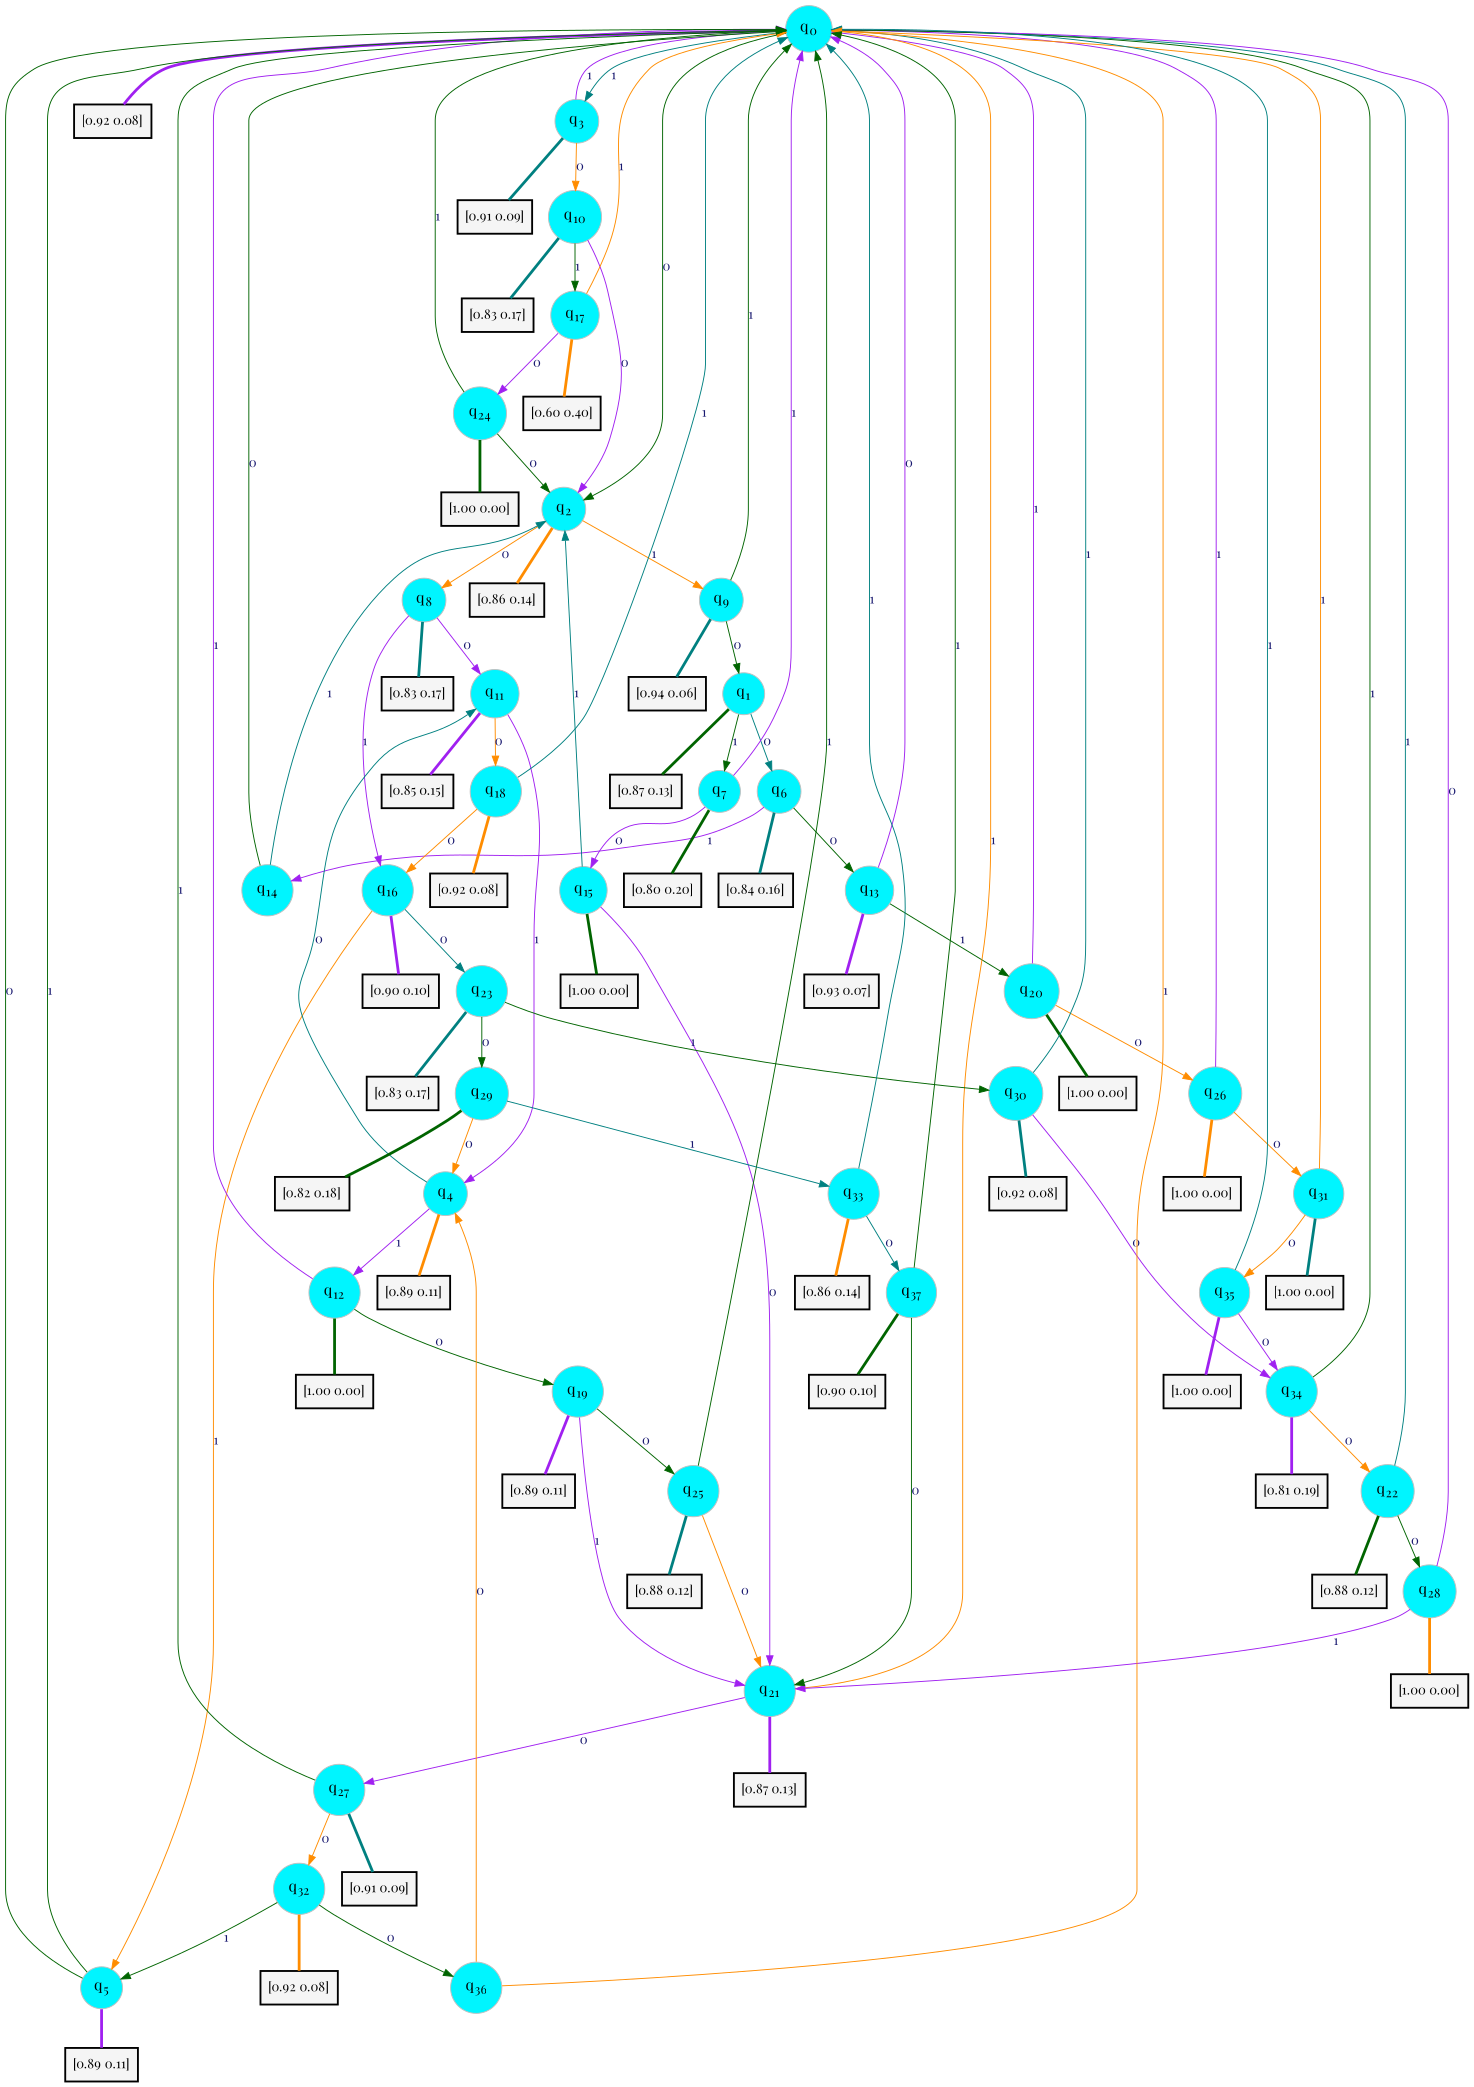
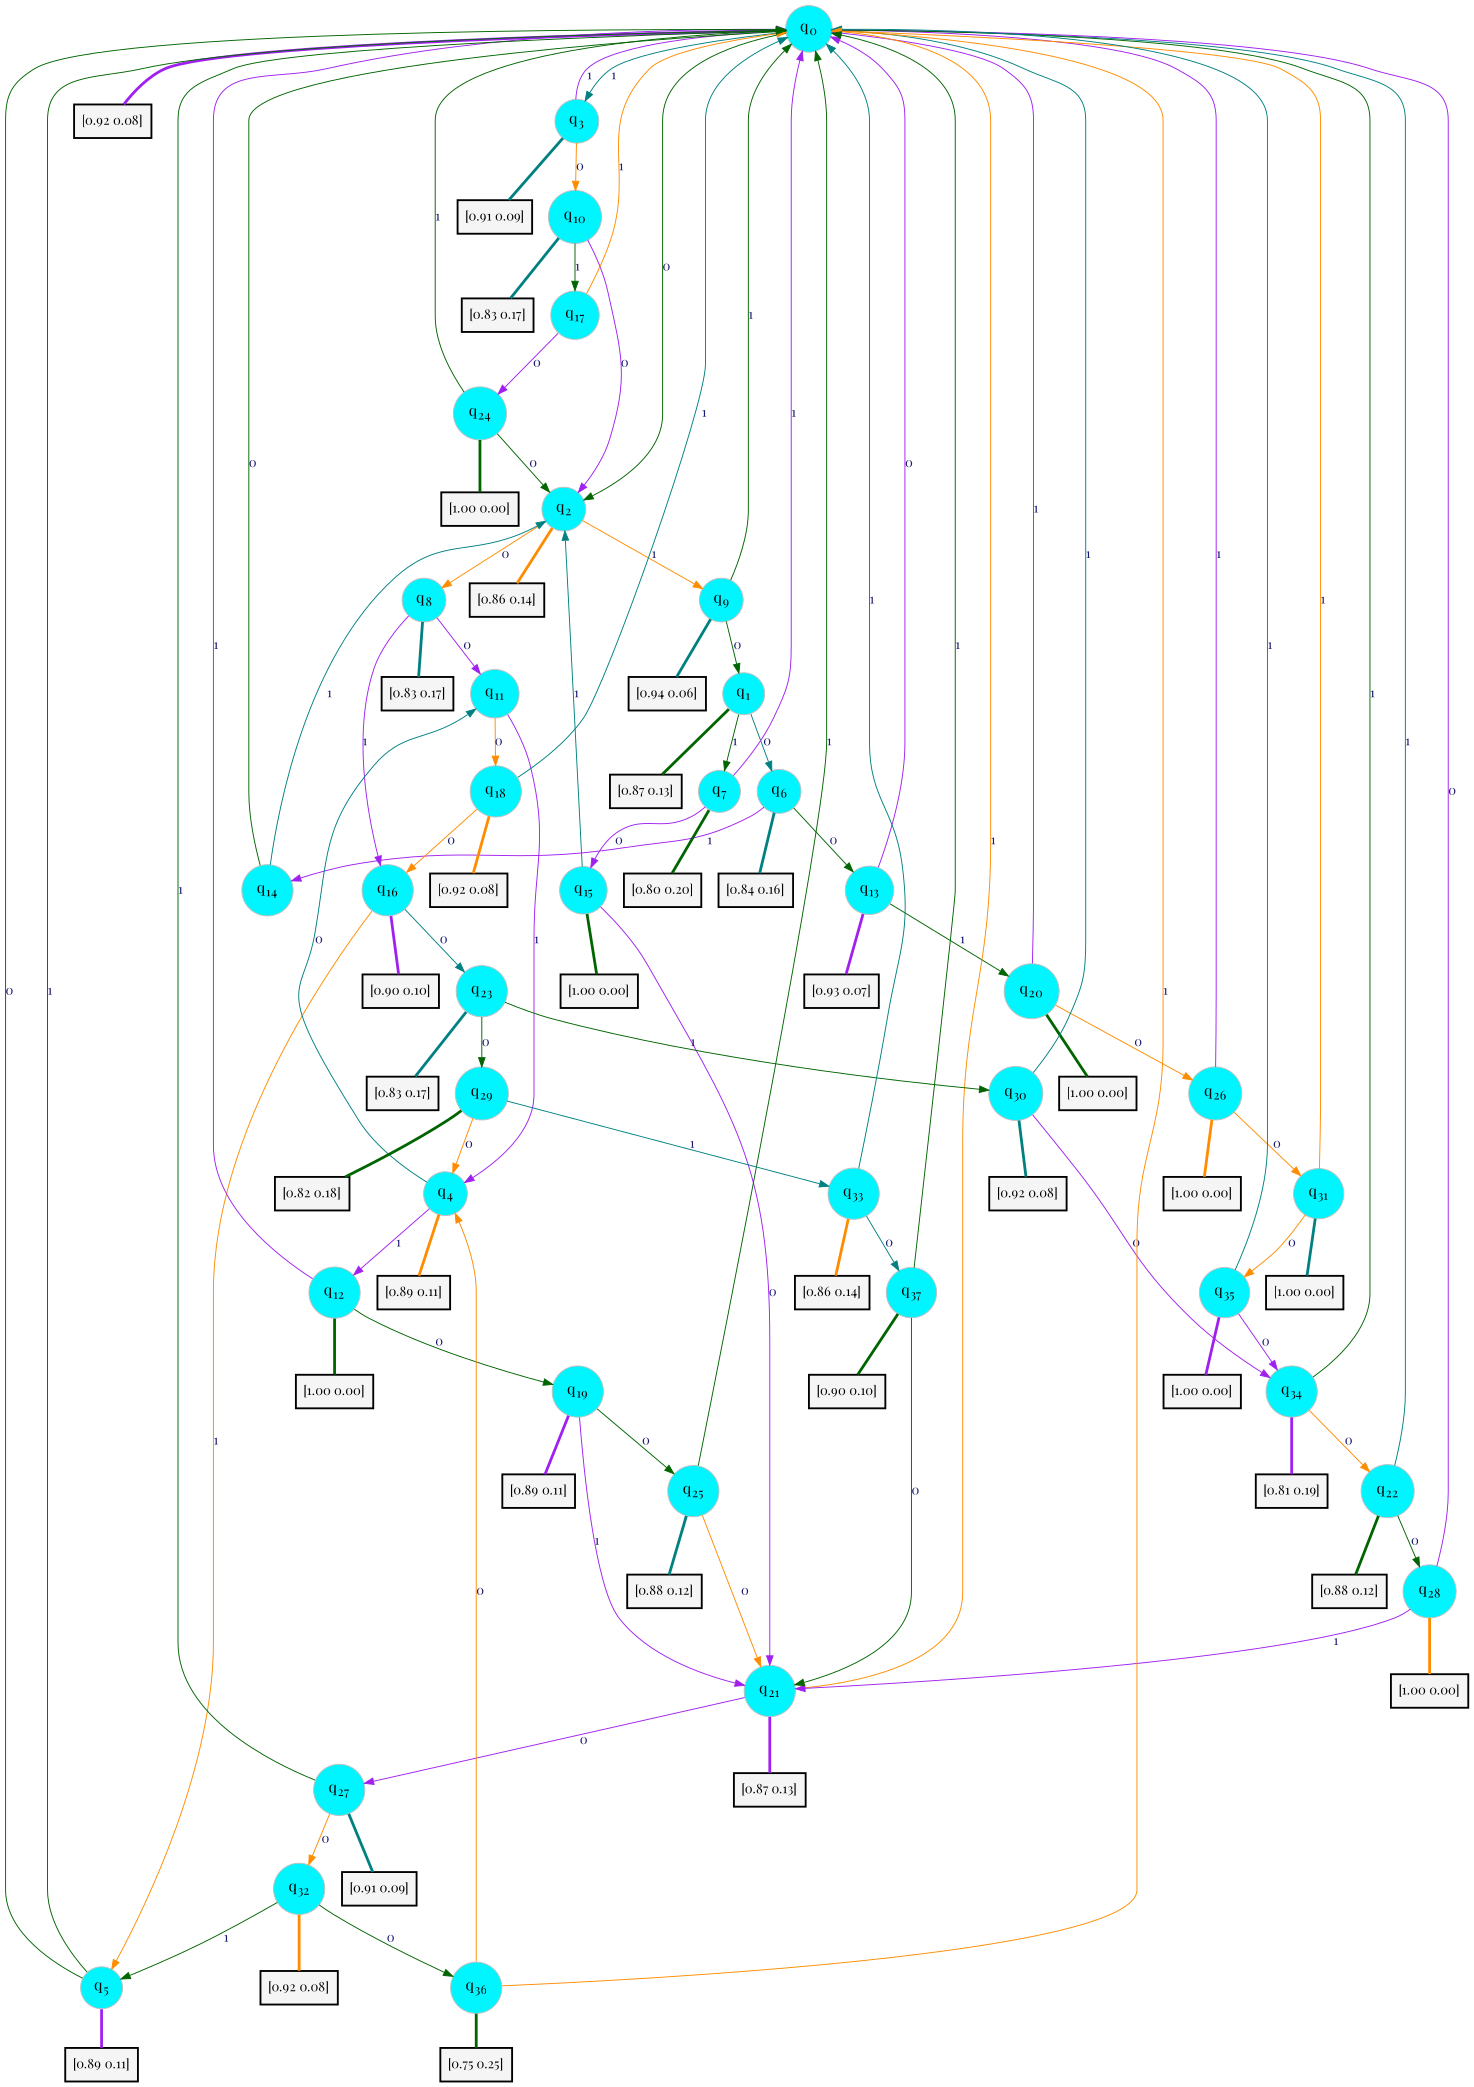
  digraph {
    fontname="Playfair Display"
    rankdir=TD
    node [color=gray fillcolor=turquoise1 fontcolor=black fontname="Playfair Display" fontsize=16 fontweight=bold shape=circle style=filled]
    edge [arrowsize=1 color=darkgreen fontcolor=midnightblue fontname="Playfair Display" fontweight=bold penwidth=1 style=solid weight=20]
    n1 [label=<q<SUB>0</SUB>>]
    n2 [label=<q<SUB>2</SUB>>]
    n3 [label=<q<SUB>3</SUB>>]
    n4 [color=black fillcolor=whitesmoke fontsize=14 label="[0.92 0.08]" penwidth=2 shape=box]
    n5 [label=<q<SUB>8</SUB>>]
    n6 [label=<q<SUB>9</SUB>>]
    n7 [color=black fillcolor=whitesmoke fontsize=14 label="[0.86 0.14]" penwidth=2 shape=box]
    n8 [label=<q<SUB>10</SUB>>]
    n9 [color=black fillcolor=whitesmoke fontsize=14 label="[0.91 0.09]" penwidth=2 shape=box]
    n10 [label=<q<SUB>1</SUB>>]
    n11 [label=<q<SUB>6</SUB>>]
    n12 [label=<q<SUB>7</SUB>>]
    n13 [color=black fillcolor=whitesmoke fontsize=14 label="[0.87 0.13]" penwidth=2 shape=box]
    n14 [label=<q<SUB>13</SUB>>]
    n15 [label=<q<SUB>14</SUB>>]
    n16 [color=black fillcolor=whitesmoke fontsize=14 label="[0.84 0.16]" penwidth=2 shape=box]
    n17 [label=<q<SUB>15</SUB>>]
    n18 [color=black fillcolor=whitesmoke fontsize=14 label="[0.80 0.20]" penwidth=2 shape=box]
    n19 [label=<q<SUB>11</SUB>>]
    n20 [label=<q<SUB>16</SUB>>]
    n21 [color=black fillcolor=whitesmoke fontsize=14 label="[0.83 0.17]" penwidth=2 shape=box]
    n22 [color=black fillcolor=whitesmoke fontsize=14 label="[0.94 0.06]" penwidth=2 shape=box]
    n23 [label=<q<SUB>17</SUB>>]
    n24 [color=black fillcolor=whitesmoke fontsize=14 label="[0.83 0.17]" penwidth=2 shape=box]
    n25 [label=<q<SUB>4</SUB>>]
    n26 [label=<q<SUB>12</SUB>>]
    n27 [color=black fillcolor=whitesmoke fontsize=14 label="[0.89 0.11]" penwidth=2 shape=box]
    n28 [label=<q<SUB>18</SUB>>]
-   n29 [color=black fillcolor=whitesmoke fontsize=14 label="[0.85 0.15]" penwidth=2 shape=box]
    n30 [label=<q<SUB>19</SUB>>]
    n31 [color=black fillcolor=whitesmoke fontsize=14 label="[1.00 0.00]" penwidth=2 shape=box]
    n32 [label=<q<SUB>5</SUB>>]
    n33 [color=black fillcolor=whitesmoke fontsize=14 label="[0.89 0.11]" penwidth=2 shape=box]
    n34 [label=<q<SUB>20</SUB>>]
    n35 [color=black fillcolor=whitesmoke fontsize=14 label="[0.93 0.07]" penwidth=2 shape=box]
    n36 [label=<q<SUB>21</SUB>>]
    n37 [color=black fillcolor=whitesmoke fontsize=14 label="[1.00 0.00]" penwidth=2 shape=box]
    n38 [label=<q<SUB>23</SUB>>]
    n39 [color=black fillcolor=whitesmoke fontsize=14 label="[0.90 0.10]" penwidth=2 shape=box]
    n40 [label=<q<SUB>24</SUB>>]
-   n41 [color=black fillcolor=whitesmoke fontsize=14 label="[0.60 0.40]" penwidth=2 shape=box]
    n42 [color=black fillcolor=whitesmoke fontsize=14 label="[0.92 0.08]" penwidth=2 shape=box]
    n43 [label=<q<SUB>25</SUB>>]
    n44 [color=black fillcolor=whitesmoke fontsize=14 label="[0.89 0.11]" penwidth=2 shape=box]
    n45 [label=<q<SUB>26</SUB>>]
    n46 [color=black fillcolor=whitesmoke fontsize=14 label="[1.00 0.00]" penwidth=2 shape=box]
    n47 [label=<q<SUB>27</SUB>>]
    n48 [color=black fillcolor=whitesmoke fontsize=14 label="[0.87 0.13]" penwidth=2 shape=box]
    n49 [label=<q<SUB>29</SUB>>]
    n50 [label=<q<SUB>30</SUB>>]
    n51 [color=black fillcolor=whitesmoke fontsize=14 label="[0.83 0.17]" penwidth=2 shape=box]
    n52 [color=black fillcolor=whitesmoke fontsize=14 label="[1.00 0.00]" penwidth=2 shape=box]
    n53 [color=black fillcolor=whitesmoke fontsize=14 label="[0.88 0.12]" penwidth=2 shape=box]
    n54 [label=<q<SUB>31</SUB>>]
    n55 [color=black fillcolor=whitesmoke fontsize=14 label="[1.00 0.00]" penwidth=2 shape=box]
    n56 [label=<q<SUB>32</SUB>>]
    n57 [color=black fillcolor=whitesmoke fontsize=14 label="[0.91 0.09]" penwidth=2 shape=box]
    n58 [label=<q<SUB>22</SUB>>]
    n59 [label=<q<SUB>28</SUB>>]
    n60 [color=black fillcolor=whitesmoke fontsize=14 label="[0.88 0.12]" penwidth=2 shape=box]
    n61 [color=black fillcolor=whitesmoke fontsize=14 label="[1.00 0.00]" penwidth=2 shape=box]
    n62 [label=<q<SUB>33</SUB>>]
    n63 [color=black fillcolor=whitesmoke fontsize=14 label="[0.82 0.18]" penwidth=2 shape=box]
    n64 [label=<q<SUB>34</SUB>>]
    n65 [color=black fillcolor=whitesmoke fontsize=14 label="[0.92 0.08]" penwidth=2 shape=box]
    n66 [label=<q<SUB>35</SUB>>]
    n67 [color=black fillcolor=whitesmoke fontsize=14 label="[1.00 0.00]" penwidth=2 shape=box]
    n68 [label=<q<SUB>36</SUB>>]
    n69 [color=black fillcolor=whitesmoke fontsize=14 label="[0.92 0.08]" penwidth=2 shape=box]
    n70 [label=<q<SUB>37</SUB>>]
    n71 [color=black fillcolor=whitesmoke fontsize=14 label="[0.86 0.14]" penwidth=2 shape=box]
    n72 [color=black fillcolor=whitesmoke fontsize=14 label="[0.81 0.19]" penwidth=2 shape=box]
    n73 [color=black fillcolor=whitesmoke fontsize=14 label="[1.00 0.00]" penwidth=2 shape=box]
+   n74 [color=black fillcolor=whitesmoke fontsize=14 label="[0.75 0.25]" penwidth=2 shape=box]
    n75 [color=black fillcolor=whitesmoke fontsize=14 label="[0.90 0.10]" penwidth=2 shape=box]
    n1 -> n2 [label=0]
    n1 -> n3 [color=teal label=1]
    n1 -> n4 [arrowhead=none color=purple penwidth=3]
    n2 -> n5 [color=darkorange label=0]
    n2 -> n6 [color=darkorange label=1]
    n2 -> n7 [arrowhead=none color=darkorange penwidth=3]
    n3 -> n1 [color=purple label=1]
    n3 -> n8 [color=darkorange label=0]
    n3 -> n9 [arrowhead=none color=teal penwidth=3]
    n5 -> n19 [color=purple label=0]
    n5 -> n20 [color=purple label=1]
    n5 -> n21 [arrowhead=none color=teal penwidth=3]
    n6 -> n1 [label=1]
    n6 -> n10 [label=0]
    n6 -> n22 [arrowhead=none color=teal penwidth=3]
    n8 -> n2 [color=purple label=0]
    n8 -> n23 [label=1]
    n8 -> n24 [arrowhead=none color=teal penwidth=3]
    n10 -> n11 [color=teal label=0]
    n10 -> n12 [label=1]
    n10 -> n13 [arrowhead=none penwidth=3]
    n11 -> n14 [label=0]
    n11 -> n15 [color=purple label=1]
    n11 -> n16 [arrowhead=none color=teal penwidth=3]
    n12 -> n1 [color=purple label=1]
    n12 -> n17 [color=purple label=0]
    n12 -> n18 [arrowhead=none penwidth=3]
    n14 -> n1 [color=purple label=0]
    n14 -> n34 [label=1]
    n14 -> n35 [arrowhead=none color=purple penwidth=3]
    n15 -> n1 [label=0]
    n15 -> n2 [color=teal label=1]
    n17 -> n2 [color=teal label=1]
    n17 -> n36 [color=purple label=0]
    n17 -> n37 [arrowhead=none penwidth=3]
    n19 -> n25 [color=purple label=1]
    n19 -> n28 [color=darkorange label=0]
-   n19 -> n29 [arrowhead=none color=purple penwidth=3]
    n20 -> n32 [color=darkorange label=1]
    n20 -> n38 [color=teal label=0]
    n20 -> n39 [arrowhead=none color=purple penwidth=3]
    n23 -> n1 [color=darkorange label=1]
    n23 -> n40 [color=purple label=0]
-   n23 -> n41 [arrowhead=none color=darkorange penwidth=3]
    n25 -> n19 [color=teal label=0]
    n25 -> n26 [color=purple label=1]
    n25 -> n27 [arrowhead=none color=darkorange penwidth=3]
    n26 -> n1 [color=purple label=1]
    n26 -> n30 [label=0]
    n26 -> n31 [arrowhead=none penwidth=3]
    n28 -> n1 [color=teal label=1]
    n28 -> n20 [color=darkorange label=0]
    n28 -> n42 [arrowhead=none color=darkorange penwidth=3]
    n30 -> n36 [color=purple label=1]
    n30 -> n43 [label=0]
    n30 -> n44 [arrowhead=none color=purple penwidth=3]
    n32 -> n1 [label=0]
    n32 -> n1 [label=1]
    n32 -> n33 [arrowhead=none color=purple penwidth=3]
    n34 -> n1 [color=purple label=1]
    n34 -> n45 [color=darkorange label=0]
    n34 -> n46 [arrowhead=none penwidth=3]
    n36 -> n1 [color=darkorange label=1]
    n36 -> n47 [color=purple label=0]
    n36 -> n48 [arrowhead=none color=purple penwidth=3]
    n38 -> n49 [label=0]
    n38 -> n50 [label=1]
    n38 -> n51 [arrowhead=none color=teal penwidth=3]
    n40 -> n1 [label=1]
    n40 -> n2 [label=0]
    n40 -> n52 [arrowhead=none penwidth=3]
    n43 -> n1 [label=1]
    n43 -> n36 [color=darkorange label=0]
    n43 -> n53 [arrowhead=none color=teal penwidth=3]
    n45 -> n1 [color=purple label=1]
    n45 -> n54 [color=darkorange label=0]
    n45 -> n55 [arrowhead=none color=darkorange penwidth=3]
    n47 -> n1 [label=1]
    n47 -> n56 [color=darkorange label=0]
    n47 -> n57 [arrowhead=none color=teal penwidth=3]
    n49 -> n25 [color=darkorange label=0]
    n49 -> n62 [color=teal label=1]
    n49 -> n63 [arrowhead=none penwidth=3]
    n50 -> n1 [color=teal label=1]
    n50 -> n64 [color=purple label=0]
    n50 -> n65 [arrowhead=none color=teal penwidth=3]
    n54 -> n1 [color=darkorange label=1]
    n54 -> n66 [color=darkorange label=0]
    n54 -> n67 [arrowhead=none color=teal penwidth=3]
    n56 -> n32 [label=1]
    n56 -> n68 [label=0]
    n56 -> n69 [arrowhead=none color=darkorange penwidth=3]
    n58 -> n1 [color=teal label=1]
    n58 -> n59 [label=0]
    n58 -> n60 [arrowhead=none penwidth=3]
    n59 -> n1 [color=purple label=0]
    n59 -> n36 [color=purple label=1]
    n59 -> n61 [arrowhead=none color=darkorange penwidth=3]
    n62 -> n1 [color=teal label=1]
    n62 -> n70 [color=teal label=0]
    n62 -> n71 [arrowhead=none color=darkorange penwidth=3]
    n64 -> n1 [label=1]
    n64 -> n58 [color=darkorange label=0]
    n64 -> n72 [arrowhead=none color=purple penwidth=3]
    n66 -> n1 [color=teal label=1]
    n66 -> n64 [color=purple label=0]
    n66 -> n73 [arrowhead=none color=purple penwidth=3]
    n68 -> n1 [color=darkorange label=1]
    n68 -> n25 [color=darkorange label=0]
+   n68 -> n74 [arrowhead=none penwidth=3]
    n70 -> n1 [label=1]
    n70 -> n36 [label=0]
    n70 -> n75 [arrowhead=none penwidth=3]
  }
